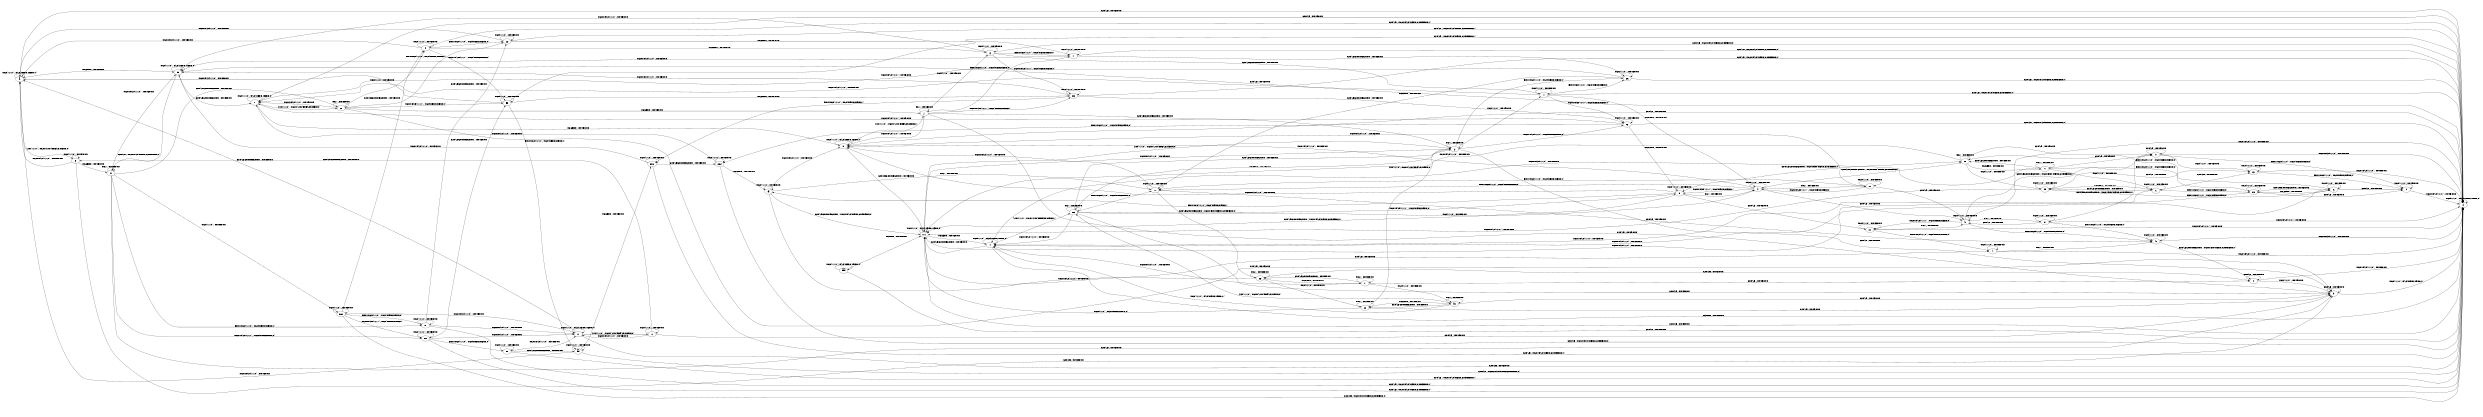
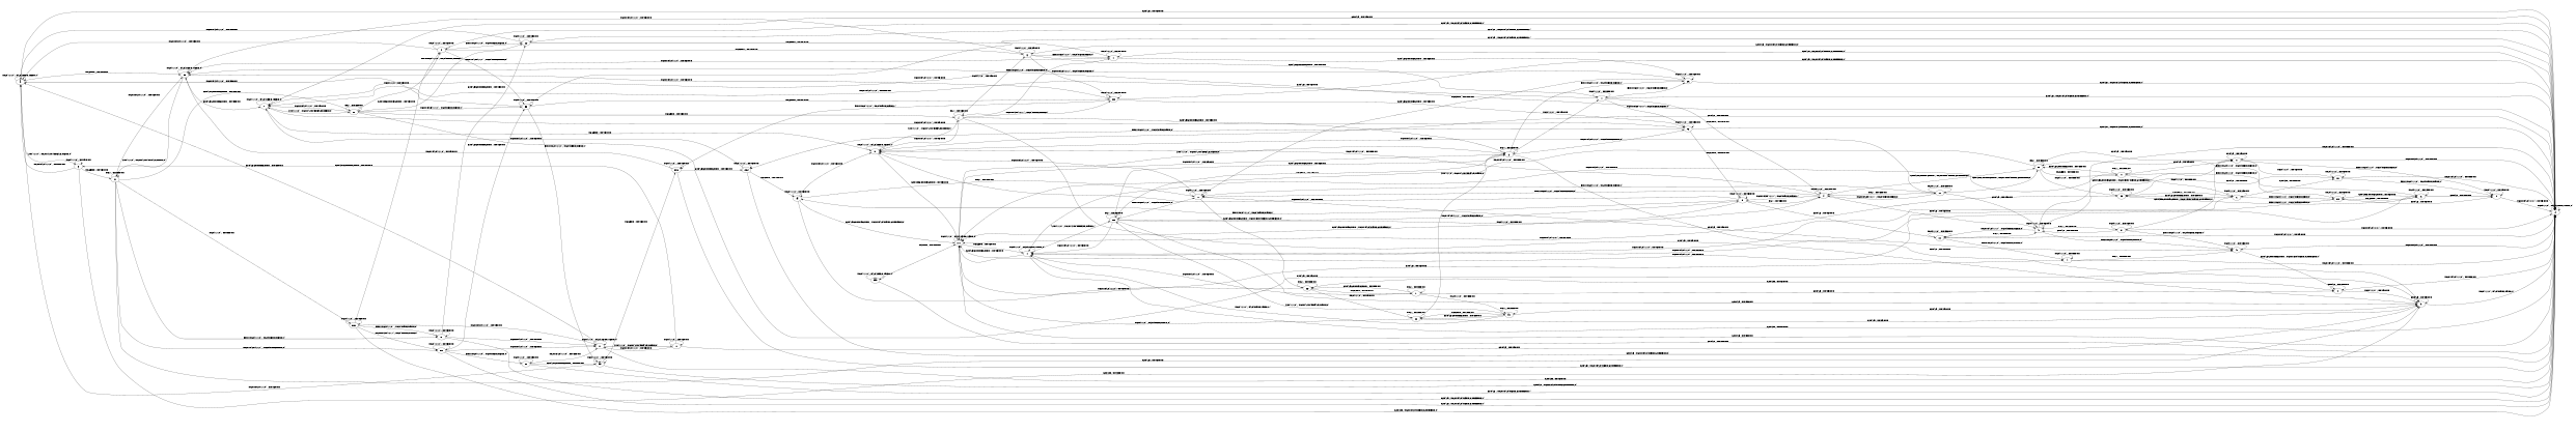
  digraph {
    "Incoming time"=1.6550989151000977
    "Outgoing time"=16.461649656295776
    Output="{'States': 58, 'Transitions': 685, 'Filename': '../results/tcp/TCP_Linux_Server-TCP_Linux_Server-yices-3.dot'}"
    Reference="{'States': 58, 'Transitions': 685, 'Filename': '../subjects/tcp/TCP_Linux_Server.dot'}"
    Solver=yices
    Updated="{'States': 58, 'Transitions': 685, 'Filename': '../subjects/tcp/TCP_Linux_Server.dot'}"
    "f-measure"=1.0
    precision=1.0
    rankdir=LR
    recall=1.0
    a
    f
    p
    kk
    h
    tt
    r
    oo
    x
    mm
    nn
    n
    b
    e
    k
    w
    uu
    s
    xx
    ii
    l
    c
    t
    dd
    ee
    ww
    eee
    q
    y
    d
    jj
    vv
    ff
    j
    ss
    zz
    g
    z
    ccc
    gg
    u
    v
    pp
    qq
    bbb
    ddd
    i
    bb
    cc
    m
    aa
    rr
    o
    yy
    ll
    fff
    aaa
    a -> a [label="ACK(V,V,0) / RST(ZERO,ZERO,0)"]
    a -> f [label="CLOSE / TIMEOUT"]
    a -> p [label="SYN(V,V,0) / ACK+SYN(FRESH,NEXT,0)"]
    a -> kk [label="ACCEPT / TIMEOUT"]
    f -> f [label="ACK(V,V,0) / RST(ZERO,ZERO,0)"]
    p -> a [label="ACK+RST(V,V,0) / TIMEOUT"]
    p -> p [label="ACK(V,V,0) / TIMEOUT"]
    p -> h [label="CLOSE / TIMEOUT"]
    p -> tt [label="ACCEPT / TIMEOUT"]
    kk -> f [label="CLOSE / TIMEOUT"]
    kk -> kk [label="ACK(V,V,0) / RST(ZERO,ZERO,0)"]
-   kk -> tt [label="CLOSE / ACK+RST(NEXT,CURRENT,0)"]
+   kk -> tt [label="SYN(V,V,0) / ACK+SYN(FRESH,NEXT,0)"]
    kk -> r [label="CLOSECONNECTION / TIMEOUT"]
    h -> f [label="ACK(V,V,0) / RST(NEXT,ZERO,0)"]
    h -> h [label="CLOSE / TIMEOUT"]
    tt -> kk [label="ACK+RST(V,V,0) / TIMEOUT"]
    tt -> h [label="CLOSE / TIMEOUT"]
    tt -> tt [label="RCV / TIMEOUT"]
    tt -> oo [label="CLOSECONNECTION / TIMEOUT"]
    tt -> x [label="FIN+ACK(V,V,0) / ACK(NEXT,NEXT,0)"]
    tt -> mm [label="ACK(V,V,0) / TIMEOUT"]
    tt -> nn [label="ACK+PSH(V,V,1) / ACK(NEXT,NEXT,0)"]
    r -> f [label="CLOSE / TIMEOUT"]
    r -> r [label="ACK(V,V,0) / RST(ZERO,ZERO,0)"]
    r -> oo [label="SYN(V,V,0) / ACK+SYN(FRESH,NEXT,0)"]
    r -> n [label="ACCEPT / TIMEOUT"]
    oo -> h [label="CLOSE / TIMEOUT"]
    oo -> r [label="ACK+RST(V,V,0) / TIMEOUT"]
    oo -> oo [label="RCV / TIMEOUT"]
    oo -> j [label="ACCEPT / TIMEOUT"]
    oo -> yy [label="FIN+ACK(V,V,0) / ACK(NEXT,NEXT,0)"]
    oo -> ll [label="ACK(V,V,0) / TIMEOUT"]
    oo -> fff [label="ACK+PSH(V,V,1) / ACK(NEXT,NEXT,0)"]
    x -> f [label="CLOSE / ACK+RST(NEXT,CURRENT,0)"]
    x -> x [label="ACK(V,V,0) / TIMEOUT"]
    x -> rr [label="ACK+RST(V,V,0) / TIMEOUT"]
    x -> yy [label="CLOSECONNECTION / TIMEOUT"]
    mm -> f [label="CLOSE / ACK+RST(NEXT,CURRENT,0)"]
    mm -> x [label="FIN+ACK(V,V,0) / ACK(NEXT,NEXT,0)"]
    mm -> mm [label="ACK(V,V,0) / TIMEOUT"]
    mm -> nn [label="ACK+PSH(V,V,1) / ACK(NEXT,NEXT,0)"]
    mm -> rr [label="ACK+RST(V,V,0) / TIMEOUT"]
    mm -> ll [label="CLOSECONNECTION / TIMEOUT"]
    nn -> f [label="CLOSE / ACK+RST(NEXT,CURRENT,0)"]
    nn -> nn [label="ACK(V,V,0) / TIMEOUT"]
    nn -> m [label="FIN+ACK(V,V,0) / ACK(NEXT,NEXT,0)"]
    nn -> rr [label="ACK+RST(V,V,0) / TIMEOUT"]
    nn -> fff [label="CLOSECONNECTION / TIMEOUT"]
    n -> f [label="CLOSE / TIMEOUT"]
    n -> n [label="ACK(V,V,0) / RST(ZERO,ZERO,0)"]
    n -> ww [label="CLOSECONNECTION / TIMEOUT"]
    n -> j [label="SYN(V,V,0) / ACK+SYN(FRESH,NEXT,0)"]
    b -> f [label="ACK+RST(V,V,0) / TIMEOUT"]
    b -> b [label="ACK(V,V,0) / TIMEOUT"]
    b -> e [label="RCV / TIMEOUT"]
    b -> k [label="FIN+ACK(V,V,0) / ACK(NEXT,NEXT,0)"]
    b -> w [label="CLOSECONNECTION / ACK+FIN(NEXT,CURRENT,0)"]
    b -> uu [label="ACK+PSH(V,V,1) / ACK(NEXT,NEXT,0)"]
    e -> f [label="ACK+RST(V,V,0) / TIMEOUT"]
    e -> b [label="CLOSE / TIMEOUT"]
    e -> e [label="ACK(V,V,0) / TIMEOUT"]
    e -> k [label="FIN+ACK(V,V,0) / ACK(NEXT,NEXT,0)"]
    e -> w [label="CLOSECONNECTION / ACK+FIN(NEXT,CURRENT,0)"]
    k -> f [label="ACK+RST(V,V,0) / TIMEOUT"]
    k -> k [label="ACK(V,V,0) / TIMEOUT"]
    k -> s [label="CLOSECONNECTION / ACK+FIN(NEXT,CURRENT,0)"]
    w -> f [label="ACK+RST(V,V,0) / TIMEOUT"]
    w -> w [label="CLOSE / TIMEOUT"]
    w -> xx [label="ACK(V,V,0) / TIMEOUT"]
    w -> ii [label="FIN+ACK(V,V,0) / ACK(NEXT,NEXT,0)"]
    uu -> f [label="ACK+RST(V,V,0) / TIMEOUT"]
    uu -> b [label="RCV / TIMEOUT"]
    uu -> uu [label="ACK(V,V,0) / TIMEOUT"]
    uu -> l [label="FIN+ACK(V,V,0) / ACK(NEXT,NEXT,0)"]
    s -> f [label="ACK+RST(V,V,0) / TIMEOUT"]
    s -> h [label="ACK(V,V,0) / TIMEOUT"]
    s -> s [label="CLOSE / TIMEOUT"]
    xx -> f [label="ACK+RST(V,V,0) / TIMEOUT"]
    xx -> xx [label="ACK(V,V,0) / TIMEOUT"]
    xx -> ii [label="FIN+ACK(V,V,0) / ACK(NEXT,NEXT,0)"]
    ii -> f [label="ACK+RST(V,V,0) / TIMEOUT"]
    ii -> ii [label="ACK(V,V,0) / TIMEOUT"]
    l -> f [label="ACK+RST(V,V,0) / TIMEOUT"]
    l -> k [label="RCV / TIMEOUT"]
    l -> l [label="ACK(V,V,0) / TIMEOUT"]
    c -> xx [label="CLOSE / TIMEOUT"]
    c -> c [label="ACK(V,V,0) / TIMEOUT"]
    c -> t [label="ACK+RST(V,V,0) / TIMEOUT"]
    c -> dd [label="CLOSECONNECTION / TIMEOUT"]
    c -> ee [label="FIN+ACK(V,V,0) / ACK(NEXT,NEXT,0)"]
-   t -> f [label="LISTEN / TIMEOUT"]
+   t -> f [label="CLOSE / TIMEOUT"]
    t -> t [label="ACK(V,V,0) / RST(ZERO,ZERO,0)"]
    t -> ww [label="CLOSECONNECTION / TIMEOUT"]
    t -> eee [label="SYN(V,V,0) / ACK+SYN(FRESH,NEXT,0)"]
    dd -> xx [label="CLOSE / TIMEOUT"]
    dd -> c [label="ACCEPT / TIMEOUT"]
    dd -> dd [label="ACK(V,V,0) / TIMEOUT"]
    dd -> ww [label="ACK+RST(V,V,0) / TIMEOUT"]
    dd -> q [label="FIN+ACK(V,V,0) / ACK(NEXT,NEXT,0)"]
    ee -> ii [label="CLOSE / TIMEOUT"]
    ee -> t [label="ACK+RST(V,V,0) / TIMEOUT"]
    ee -> ee [label="ACK(V,V,0) / TIMEOUT"]
    ee -> q [label="CLOSECONNECTION / TIMEOUT"]
    ww -> f [label="CLOSE / TIMEOUT"]
    ww -> t [label="ACCEPT / TIMEOUT"]
    ww -> ww [label="ACK(V,V,0) / RST(ZERO,ZERO,0)"]
    ww -> y [label="SYN(V,V,0) / ACK+SYN(FRESH,NEXT,0)"]
    eee -> h [label="CLOSE / TIMEOUT"]
    eee -> t [label="ACK+RST(V,V,0) / TIMEOUT"]
    eee -> eee [label="RCV / TIMEOUT"]
    eee -> y [label="CLOSECONNECTION / TIMEOUT"]
    eee -> d [label="ACK+PSH(V,V,1) / ACK(NEXT,NEXT,0)"]
    eee -> jj [label="ACK(V,V,0) / TIMEOUT"]
    eee -> vv [label="FIN+ACK(V,V,0) / ACK(NEXT,NEXT,0)"]
    q -> ii [label="CLOSE / TIMEOUT"]
    q -> ee [label="ACCEPT / TIMEOUT"]
    q -> ww [label="ACK+RST(V,V,0) / TIMEOUT"]
    q -> q [label="ACK(V,V,0) / TIMEOUT"]
    y -> h [label="CLOSE / TIMEOUT"]
    y -> ww [label="ACK+RST(V,V,0) / TIMEOUT"]
    y -> eee [label="ACCEPT / TIMEOUT"]
    y -> y [label="RCV / TIMEOUT"]
    y -> v [label="ACK(V,V,0) / TIMEOUT"]
    y -> pp [label="ACK+PSH(V,V,1) / ACK(NEXT,NEXT,0)"]
    y -> qq [label="FIN+ACK(V,V,0) / ACK(NEXT,NEXT,0)"]
    d -> n [label="ACK+RST(V,V,0) / TIMEOUT"]
    d -> uu [label="CLOSE / TIMEOUT"]
    d -> ww [label="CLOSECONNECTION / ACK+RST(NEXT,CURRENT,0)"]
    d -> d [label="ACK(V,V,0) / TIMEOUT"]
    d -> jj [label="RCV / TIMEOUT"]
    d -> ff [label="FIN+ACK(V,V,0) / ACK(NEXT,NEXT,0)"]
    jj -> n [label="ACK+RST(V,V,0) / TIMEOUT"]
    jj -> b [label="CLOSE / TIMEOUT"]
    jj -> d [label="ACK+PSH(V,V,1) / ACK(NEXT,NEXT,0)"]
    jj -> jj [label="ACK(V,V,0) / TIMEOUT"]
    jj -> vv [label="FIN+ACK(V,V,0) / ACK(NEXT,NEXT,0)"]
    jj -> ss [label="CLOSECONNECTION / ACK+FIN(NEXT,CURRENT,0)"]
    jj -> zz [label="RCV / TIMEOUT"]
    vv -> n [label="ACK+RST(V,V,0) / TIMEOUT"]
    vv -> k [label="CLOSE / TIMEOUT"]
    vv -> vv [label="ACK(V,V,0) / TIMEOUT"]
    vv -> gg [label="CLOSECONNECTION / ACK+FIN(NEXT,CURRENT,0)"]
    ff -> n [label="ACK+RST(V,V,0) / TIMEOUT"]
    ff -> l [label="CLOSE / TIMEOUT"]
    ff -> ww [label="CLOSECONNECTION / ACK+RST(NEXT,CURRENT,0)"]
    ff -> vv [label="RCV / TIMEOUT"]
    ff -> ff [label="ACK(V,V,0) / TIMEOUT"]
    j -> h [label="CLOSE / TIMEOUT"]
    j -> n [label="ACK+RST(V,V,0) / TIMEOUT"]
    j -> y [label="CLOSECONNECTION / TIMEOUT"]
    j -> j [label="RCV / TIMEOUT"]
    j -> g [label="ACK(V,V,0) / TIMEOUT"]
    j -> z [label="FIN+ACK(V,V,0) / ACK(NEXT,NEXT,0)"]
    j -> ccc [label="ACK+PSH(V,V,1) / ACK(NEXT,NEXT,0)"]
    ss -> w [label="CLOSE / TIMEOUT"]
    ss -> dd [label="ACK(V,V,0) / TIMEOUT"]
    ss -> ww [label="ACK+RST(V,V,0) / TIMEOUT"]
    ss -> q [label="FIN+ACK(V,V,0) / ACK(NEXT,NEXT,0)"]
    ss -> ss [label="RCV / TIMEOUT"]
    ss -> u [label="ACCEPT / TIMEOUT"]
    zz -> n [label="ACK+RST(V,V,0) / TIMEOUT"]
    zz -> b [label="CLOSE / TIMEOUT"]
    zz -> jj [label="ACK+PSH(V,V,1) / ACK(NEXT,NEXT,0)"]
    zz -> vv [label="FIN+ACK(V,V,0) / ACK(NEXT,NEXT,0)"]
-   d -> ss [label="CLOSECONNECTION / ACK+FIN(NEXT,CURRENT,0)"]
+   zz -> ss [label="CLOSECONNECTION / ACK+FIN(NEXT,CURRENT,0)"]
    zz -> zz [label="ACK(V,V,0) / TIMEOUT"]
    g -> f [label="CLOSE / ACK+RST(NEXT,CURRENT,0)"]
    g -> kk [label="ACK+RST(V,V,0) / TIMEOUT"]
    g -> g [label="ACK(V,V,0) / TIMEOUT"]
    g -> z [label="FIN+ACK(V,V,0) / ACK(NEXT,NEXT,0)"]
    g -> ccc [label="ACK+PSH(V,V,1) / ACK(NEXT,NEXT,0)"]
    g -> v [label="CLOSECONNECTION / TIMEOUT"]
    z -> f [label="CLOSE / ACK+RST(NEXT,CURRENT,0)"]
    z -> kk [label="ACK+RST(V,V,0) / TIMEOUT"]
    z -> z [label="ACK(V,V,0) / TIMEOUT"]
    z -> qq [label="CLOSECONNECTION / TIMEOUT"]
    ccc -> f [label="CLOSE / ACK+RST(NEXT,CURRENT,0)"]
    ccc -> kk [label="ACK+RST(V,V,0) / TIMEOUT"]
    ccc -> ccc [label="ACK(V,V,0) / TIMEOUT"]
    ccc -> pp [label="CLOSECONNECTION / TIMEOUT"]
    ccc -> bbb [label="FIN+ACK(V,V,0) / ACK(NEXT,NEXT,0)"]
    gg -> s [label="CLOSE / TIMEOUT"]
    gg -> ww [label="ACK+RST(V,V,0) / TIMEOUT"]
    gg -> gg [label="RCV / TIMEOUT"]
    gg -> i [label="ACCEPT / TIMEOUT"]
    gg -> cc [label="ACK(V,V,0) / TIMEOUT"]
    u -> w [label="CLOSE / TIMEOUT"]
    u -> c [label="ACK(V,V,0) / TIMEOUT"]
    u -> t [label="ACK+RST(V,V,0) / TIMEOUT"]
    u -> ee [label="FIN+ACK(V,V,0) / ACK(NEXT,NEXT,0)"]
    u -> ss [label="CLOSECONNECTION / TIMEOUT"]
    u -> u [label="RCV / TIMEOUT"]
    v -> f [label="CLOSE / ACK+RST(NEXT,CURRENT,0)"]
    v -> r [label="ACK+RST(V,V,0) / TIMEOUT"]
    v -> jj [label="ACCEPT / TIMEOUT"]
    v -> v [label="ACK(V,V,0) / TIMEOUT"]
    v -> pp [label="ACK+PSH(V,V,1) / ACK(NEXT,NEXT,0)"]
    v -> qq [label="FIN+ACK(V,V,0) / ACK(NEXT,NEXT,0)"]
    pp -> f [label="CLOSE / ACK+RST(NEXT,CURRENT,0)"]
    pp -> r [label="ACK+RST(V,V,0) / TIMEOUT"]
    pp -> d [label="ACCEPT / TIMEOUT"]
    pp -> pp [label="ACK(V,V,0) / TIMEOUT"]
    pp -> ddd [label="FIN+ACK(V,V,0) / ACK(NEXT,NEXT,0)"]
    qq -> f [label="CLOSE / ACK+RST(NEXT,CURRENT,0)"]
    qq -> r [label="ACK+RST(V,V,0) / TIMEOUT"]
    qq -> vv [label="ACCEPT / TIMEOUT"]
    qq -> qq [label="ACK(V,V,0) / TIMEOUT"]
    bbb -> f [label="CLOSE / ACK+RST(NEXT,CURRENT,0)"]
    bbb -> kk [label="ACK+RST(V,V,0) / TIMEOUT"]
    bbb -> bbb [label="ACK(V,V,0) / TIMEOUT"]
    bbb -> ddd [label="CLOSECONNECTION / TIMEOUT"]
    ddd -> f [label="CLOSE / ACK+RST(NEXT,CURRENT,0)"]
    ddd -> r [label="ACK+RST(V,V,0) / TIMEOUT"]
    ddd -> ff [label="ACCEPT / TIMEOUT"]
    ddd -> ddd [label="ACK(V,V,0) / TIMEOUT"]
    i -> s [label="CLOSE / TIMEOUT"]
    i -> t [label="ACK+RST(V,V,0) / TIMEOUT"]
    i -> gg [label="CLOSECONNECTION / TIMEOUT"]
    i -> i [label="RCV / TIMEOUT"]
    i -> bb [label="ACK(V,V,0) / TIMEOUT"]
    bb -> h [label="CLOSE / TIMEOUT"]
    bb -> t [label="ACK(V,V,0) / RST(NEXT,ZERO,0)"]
    bb -> eee [label="SYN(V,V,0) / ACK+SYN(FRESH,NEXT,0)"]
    bb -> bb [label="RCV / TIMEOUT"]
    bb -> cc [label="CLOSECONNECTION / TIMEOUT"]
    cc -> h [label="CLOSE / TIMEOUT"]
    cc -> ww [label="ACK(V,V,0) / RST(NEXT,ZERO,0)"]
    cc -> y [label="SYN(V,V,0) / ACK+SYN(FRESH,NEXT,0)"]
    cc -> bb [label="ACCEPT / TIMEOUT"]
    cc -> cc [label="RCV / TIMEOUT"]
    m -> f [label="CLOSE / ACK+RST(NEXT,CURRENT,0)"]
    m -> m [label="ACK(V,V,0) / TIMEOUT"]
    m -> aa [label="CLOSECONNECTION / TIMEOUT"]
    m -> rr [label="ACK+RST(V,V,0) / TIMEOUT"]
    aa -> a [label="ACK+RST(V,V,0) / TIMEOUT"]
    aa -> f [label="CLOSE / ACK+RST(NEXT,CURRENT,0)"]
    aa -> bbb [label="ACCEPT / TIMEOUT"]
    aa -> aa [label="ACK(V,V,0) / TIMEOUT"]
    rr -> a [label="CLOSECONNECTION / TIMEOUT"]
    rr -> f [label="CLOSE / TIMEOUT"]
    rr -> rr [label="ACK(V,V,0) / RST(ZERO,ZERO,0)"]
    rr -> o [label="SYN(V,V,0) / ACK+SYN(FRESH,NEXT,0)"]
    o -> p [label="CLOSECONNECTION / TIMEOUT"]
    o -> h [label="CLOSE / TIMEOUT"]
    o -> rr [label="ACK+RST(V,V,0) / TIMEOUT"]
    o -> o [label="ACK(V,V,0) / TIMEOUT"]
    yy -> a [label="ACK+RST(V,V,0) / TIMEOUT"]
    yy -> f [label="CLOSE / ACK+RST(NEXT,CURRENT,0)"]
    yy -> z [label="ACCEPT / TIMEOUT"]
    yy -> yy [label="ACK(V,V,0) / TIMEOUT"]
    ll -> a [label="ACK+RST(V,V,0) / TIMEOUT"]
    ll -> f [label="CLOSE / ACK+RST(NEXT,CURRENT,0)"]
    ll -> g [label="ACCEPT / TIMEOUT"]
    ll -> yy [label="FIN+ACK(V,V,0) / ACK(NEXT,NEXT,0)"]
    ll -> ll [label="ACK(V,V,0) / TIMEOUT"]
    ll -> fff [label="ACK+PSH(V,V,1) / ACK(NEXT,NEXT,0)"]
    fff -> a [label="ACK+RST(V,V,0) / TIMEOUT"]
    fff -> f [label="CLOSE / ACK+RST(NEXT,CURRENT,0)"]
    fff -> ccc [label="ACCEPT / TIMEOUT"]
    fff -> aa [label="FIN+ACK(V,V,0) / ACK(NEXT,NEXT,0)"]
    fff -> fff [label="ACK(V,V,0) / TIMEOUT"]
    aaa -> f [label="CLOSE / TIMEOUT"]
    aaa -> ww [label="LISTEN / TIMEOUT"]
    aaa -> aaa [label="ACK(V,V,0) / RST(ZERO,ZERO,0)"]
  }
